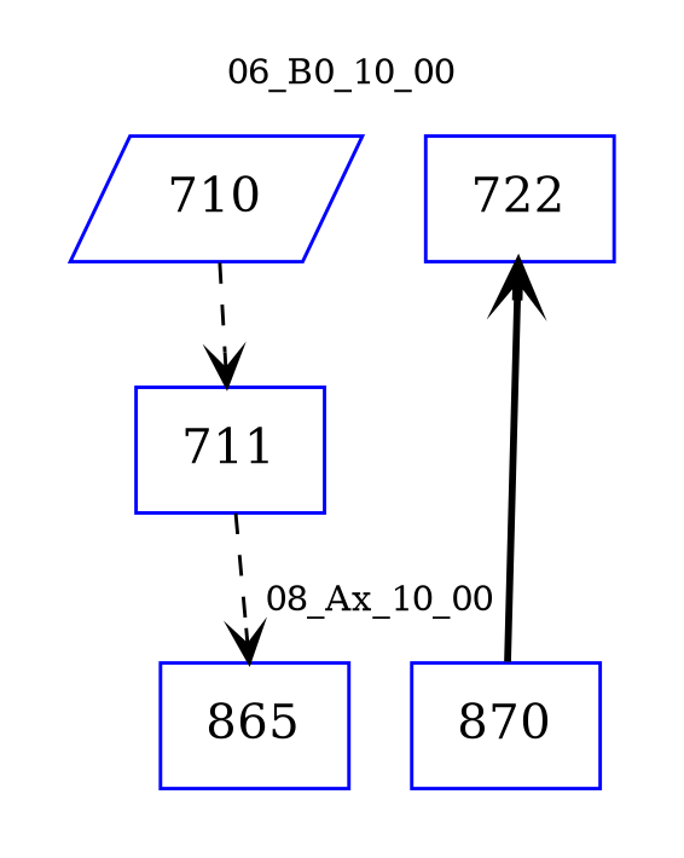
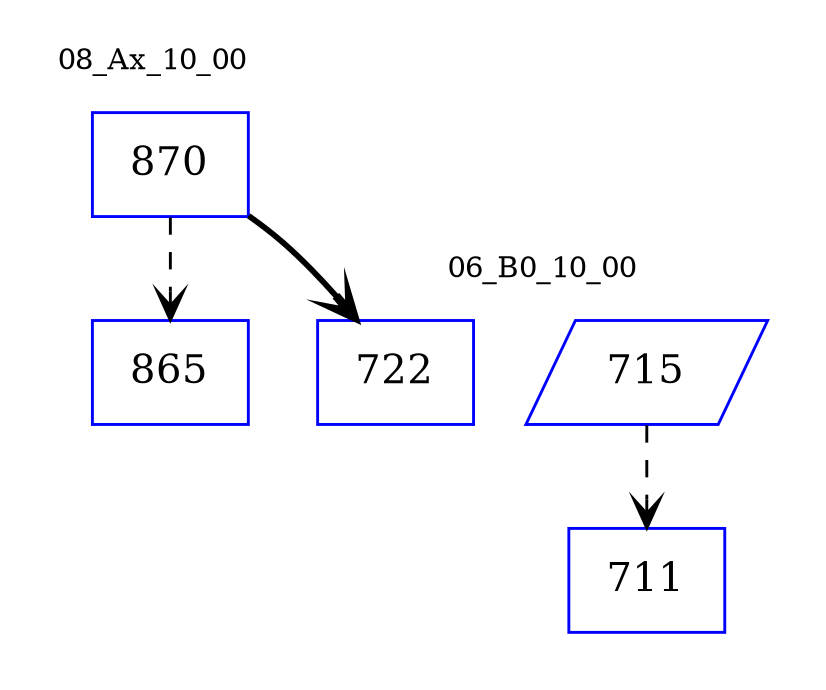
  digraph {
    node [color=blue shape=box]
    edge [arrowhead=vee color=black style=dashed]
    n1 [label=870]
    n2 [label=865]
-   n3 [label=710 shape=parallelogram]
+   n3 [label=715 shape=parallelogram]
    n4 [label=711]
    n5 [label=722]
    subgraph cluster_1 {
      color=white
      fontsize=10
      label="08_Ax_10_00"
      n1
      n2
    }
    subgraph cluster_2 {
      color=white
      fontsize=10
      label="06_B0_10_00"
      n3
      n4
      n5
    }
-   n4 -> n2
+   n1 -> n2
    n1 -> n5 [style=bold]
    n3 -> n4
  }
